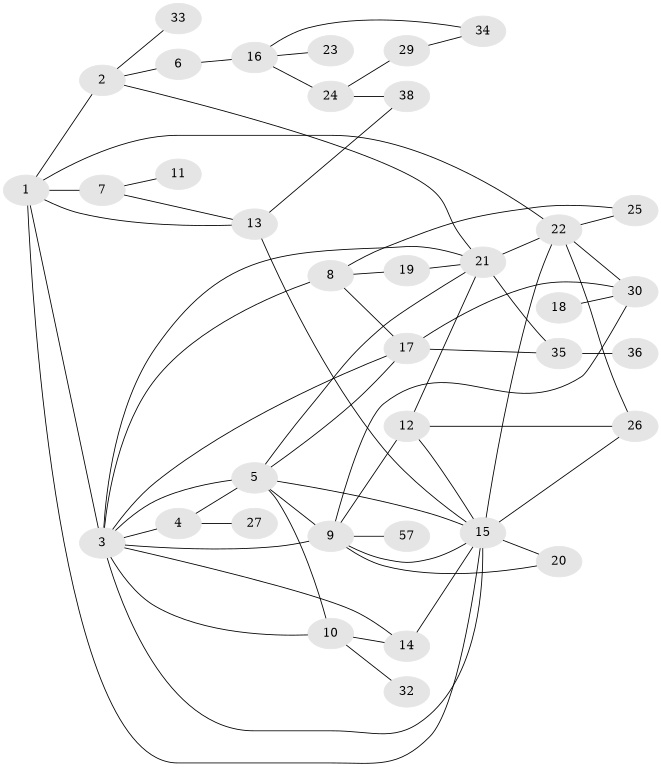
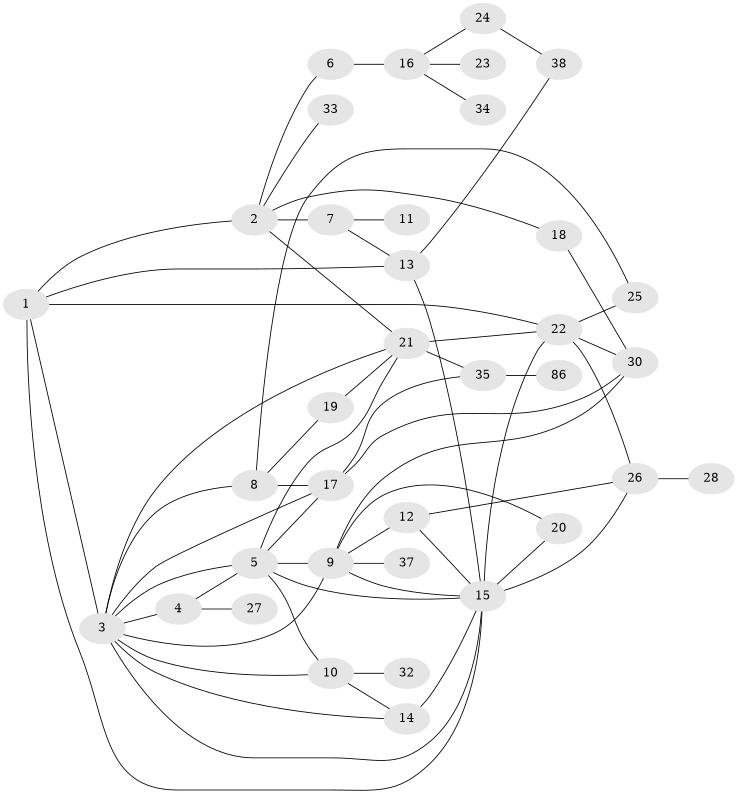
  graph {
    rankdir=LR
    node [color=gray90 style=filled]
    edge [weight=1.0]
    1
    2
    3
    7
    13
    15
    22
    6
    18
    21
    33
    4
    5
    8
    9
    10
    14
    17
    11
    38
    20
    26
    25
    30
    16
    35
    27
    19
    12
-   37 [label=57]
+   37
    32
    23
    24
    34
-   29
-   36
+   28
+   36 [label=86]
    1 -- 2
    1 -- 3
-   1 -- 7 [weight=2.0]
+   2 -- 7 [weight=2.0]
    1 -- 13
    1 -- 15
    1 -- 22
    2 -- 6
+   2 -- 18
    2 -- 21
    2 -- 33
    3 -- 15
    3 -- 21
    3 -- 4
    3 -- 5
    3 -- 8
    3 -- 9
    3 -- 10
    3 -- 14 [weight=3.0]
    3 -- 17
    7 -- 13
    7 -- 11 [weight=2.0]
    13 -- 15
    13 -- 38
    15 -- 22
    15 -- 20
    15 -- 26
    22 -- 26
    22 -- 25
    22 -- 30
    6 -- 16
    18 -- 30
    21 -- 22
    21 -- 35
    4 -- 5
    4 -- 27
    5 -- 15
    5 -- 21
    5 -- 9
    5 -- 10 [weight=2.0]
    5 -- 17 [weight=2.0]
    8 -- 17 [weight=4.0]
    8 -- 25
    8 -- 19
    9 -- 15
    9 -- 20
    9 -- 30
    9 -- 12
    9 -- 37
    10 -- 14
    10 -- 32
    14 -- 15
    17 -- 30
    17 -- 35
+   26 -- 28
    16 -- 23
    16 -- 24
    16 -- 34
    35 -- 36
    19 -- 21 [weight=2.0]
    12 -- 15
-   12 -- 21
    12 -- 26
    24 -- 38
-   24 -- 29
-   29 -- 34
  }
